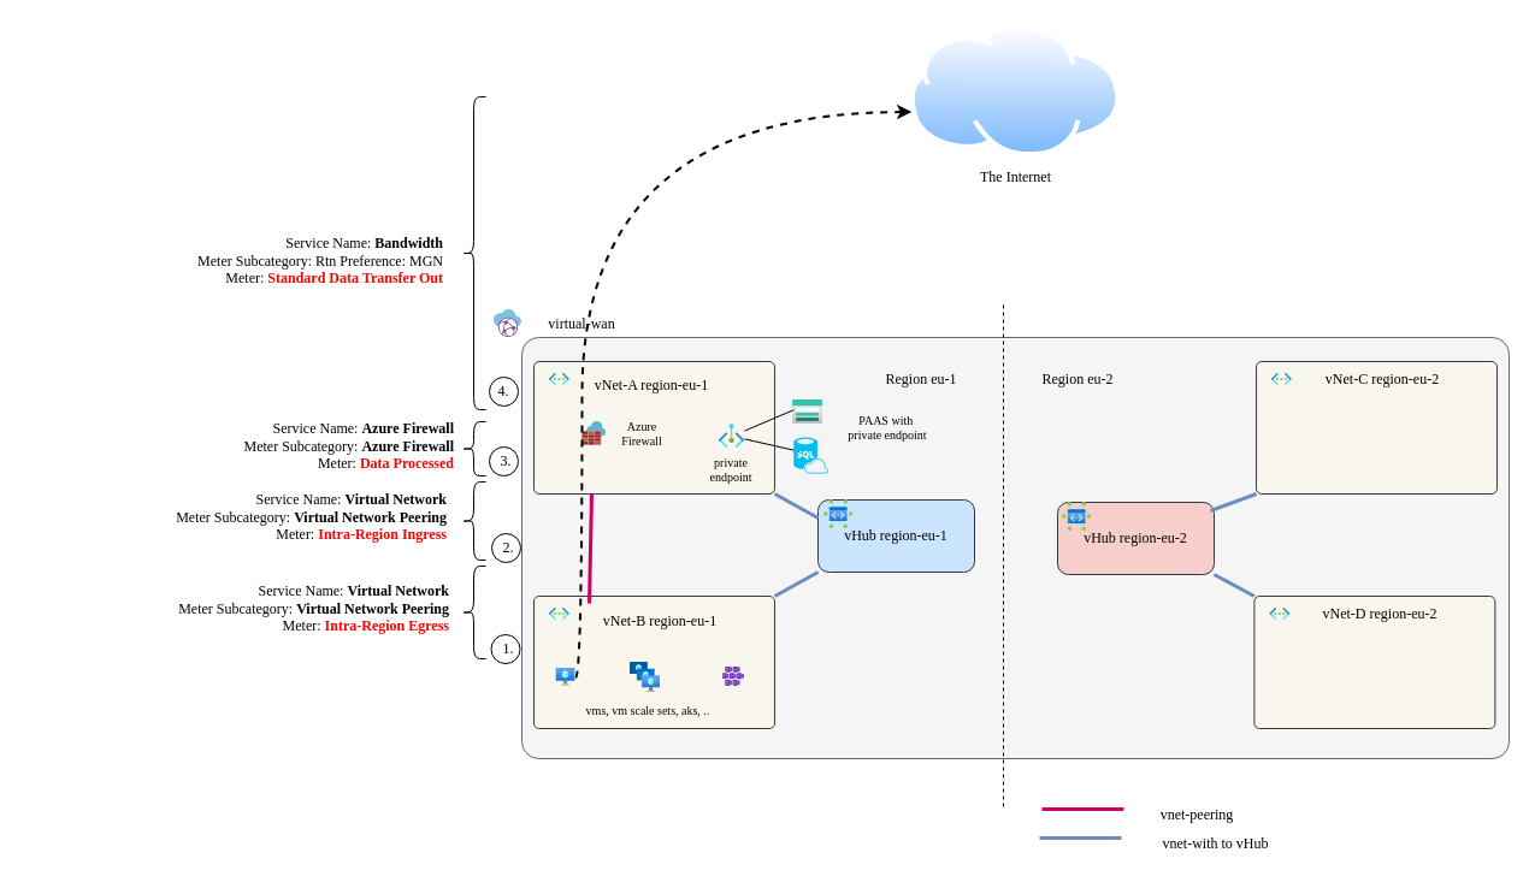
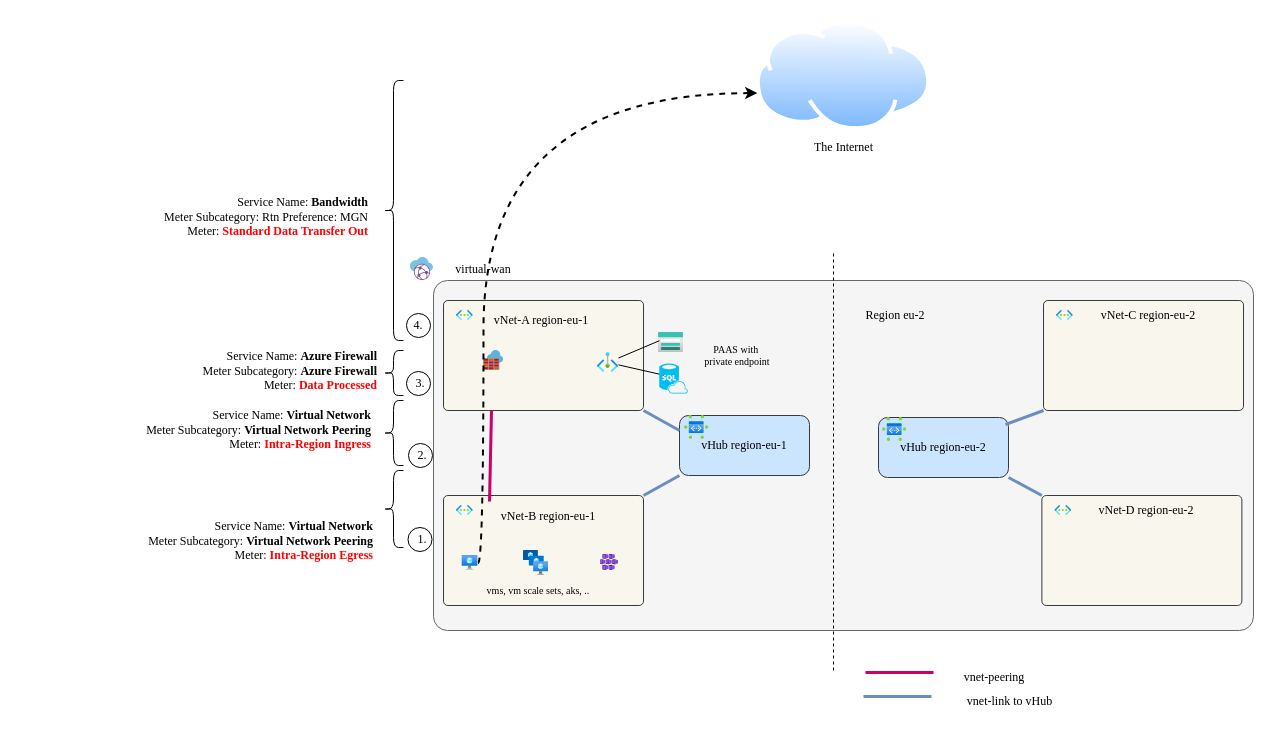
  <mxCell id="0" />
  <mxCell id="1" parent="0" />
  <mxCell id="2" value="" style="ellipse;whiteSpace=wrap;html=1;aspect=fixed;" vertex="1" parent="1"><mxGeometry x="407.5" y="527" width="24" height="24" as="geometry" /></mxCell>
  <mxCell id="3" value="" style="rounded=1;whiteSpace=wrap;html=1;arcSize=4;fillColor=#f5f5f5;fontColor=#333333;strokeColor=#666666;" parent="1" vertex="1"><mxGeometry x="433" y="280" width="820" height="350" as="geometry" /></mxCell>
  <mxCell id="4" value="The Internet" style="image;aspect=fixed;perimeter=ellipsePerimeter;html=1;align=center;shadow=0;dashed=0;spacingTop=3;image=img/lib/active_directory/internet_cloud.svg;fontFamily=Lucida Console;" parent="1" vertex="1"><mxGeometry x="755.7" y="20" width="174.6" height="110" as="geometry" /></mxCell>
  <mxCell id="5" value="vHub region-eu-1 " style="rounded=1;whiteSpace=wrap;html=1;fontFamily=Lucida Console;fillColor=#cce5ff;strokeColor=#36393d;" parent="1" vertex="1"><mxGeometry x="679" y="415" width="130" height="60" as="geometry" /></mxCell>
- <mxCell id="6" value="&lt;font face=&quot;Lucida Console&quot;&gt;vHub region-eu-2&lt;/font&gt;" style="rounded=1;whiteSpace=wrap;html=1;fillColor=#f8cecc;strokeColor=#36393d;" parent="1" vertex="1"><mxGeometry x="878" y="417" width="130" height="60" as="geometry" /></mxCell>
+ <mxCell id="6" value="&lt;font face=&quot;Lucida Console&quot;&gt;vHub region-eu-2&lt;/font&gt;" style="rounded=1;whiteSpace=wrap;html=1;fillColor=#cce5ff;strokeColor=#36393d;" parent="1" vertex="1"><mxGeometry x="878" y="417" width="130" height="60" as="geometry" /></mxCell>
  <mxCell id="7" style="rounded=0;orthogonalLoop=1;jettySize=auto;html=1;exitX=1;exitY=1;exitDx=0;exitDy=0;entryX=0;entryY=0.25;entryDx=0;entryDy=0;endArrow=none;startFill=0;strokeWidth=3;fillColor=#dae8fc;strokeColor=#6c8ebf;" parent="1" source="8" target="5" edge="1"><mxGeometry relative="1" as="geometry" /></mxCell>
  <mxCell id="8" value="" style="rounded=1;whiteSpace=wrap;html=1;arcSize=4;fillColor=#f9f7ed;strokeColor=#36393d;" parent="1" vertex="1"><mxGeometry x="443" y="300" width="200" height="110" as="geometry" /></mxCell>
  <mxCell id="9" value="" style="image;aspect=fixed;html=1;points=[];align=center;fontSize=12;image=img/lib/azure2/networking/Virtual_Networks.svg;" parent="1" vertex="1"><mxGeometry x="456" y="310" width="16.75" height="10" as="geometry" /></mxCell>
  <mxCell id="10" value="vNet-A region-eu-1" style="text;html=1;align=center;verticalAlign=middle;whiteSpace=wrap;rounded=0;fontFamily=Lucida Console;" parent="1" vertex="1"><mxGeometry x="471" y="305" width="140" height="30" as="geometry" /></mxCell>
  <mxCell id="11" style="rounded=0;orthogonalLoop=1;jettySize=auto;html=1;exitX=1;exitY=0;exitDx=0;exitDy=0;entryX=0;entryY=1;entryDx=0;entryDy=0;endArrow=none;startFill=0;strokeWidth=3;fillColor=#dae8fc;strokeColor=#6c8ebf;" parent="1" source="12" target="5" edge="1"><mxGeometry relative="1" as="geometry" /></mxCell>
  <mxCell id="12" value="" style="rounded=1;whiteSpace=wrap;html=1;arcSize=4;fillColor=#f9f7ed;strokeColor=#36393d;" parent="1" vertex="1"><mxGeometry x="443" y="495" width="200" height="110" as="geometry" /></mxCell>
  <mxCell id="13" value="" style="image;aspect=fixed;html=1;points=[];align=center;fontSize=12;image=img/lib/azure2/networking/Virtual_Networks.svg;" parent="1" vertex="1"><mxGeometry x="456" y="505" width="16.75" height="10" as="geometry" /></mxCell>
  <mxCell id="14" value="vNet-B region-eu-1" style="text;html=1;align=center;verticalAlign=middle;whiteSpace=wrap;rounded=0;fontFamily=Lucida Console;" parent="1" vertex="1"><mxGeometry x="478" y="501" width="140" height="30" as="geometry" /></mxCell>
  <mxCell id="15" value="" style="rounded=1;whiteSpace=wrap;html=1;arcSize=4;fillColor=#f9f7ed;strokeColor=#36393d;" parent="1" vertex="1"><mxGeometry x="1043" y="300" width="200" height="110" as="geometry" /></mxCell>
  <mxCell id="16" value="" style="image;aspect=fixed;html=1;points=[];align=center;fontSize=12;image=img/lib/azure2/networking/Virtual_Networks.svg;" parent="1" vertex="1"><mxGeometry x="1056" y="310" width="16.75" height="10" as="geometry" /></mxCell>
  <mxCell id="17" style="rounded=0;orthogonalLoop=1;jettySize=auto;html=1;exitX=0.25;exitY=1;exitDx=0;exitDy=0;entryX=0.093;entryY=0;entryDx=0;entryDy=0;entryPerimeter=0;endArrow=none;startFill=0;strokeWidth=3;fillColor=#fff2cc;strokeColor=#CC0066;" parent="1" edge="1"><mxGeometry relative="1" as="geometry"><mxPoint x="491" y="410" as="sourcePoint" /><mxPoint x="489.02" y="501" as="targetPoint" /></mxGeometry></mxCell>
  <mxCell id="18" value="vNet-C region-eu-2" style="text;html=1;align=center;verticalAlign=middle;whiteSpace=wrap;rounded=0;fontFamily=Lucida Console;" parent="1" vertex="1"><mxGeometry x="1078" y="300" width="140" height="30" as="geometry" /></mxCell>
  <mxCell id="19" value="" style="image;aspect=fixed;html=1;points=[];align=center;fontSize=12;image=img/lib/azure2/networking/Virtual_WAN_Hub.svg;" parent="1" vertex="1"><mxGeometry x="684" y="415" width="24.38" height="24" as="geometry" /></mxCell>
  <mxCell id="20" value="" style="image;aspect=fixed;html=1;points=[];align=center;fontSize=12;image=img/lib/azure2/networking/Virtual_WAN_Hub.svg;" parent="1" vertex="1"><mxGeometry x="882" y="417" width="24.38" height="24" as="geometry" /></mxCell>
  <mxCell id="21" style="rounded=0;orthogonalLoop=1;jettySize=auto;html=1;exitX=0;exitY=1;exitDx=0;exitDy=0;entryX=0.977;entryY=0.117;entryDx=0;entryDy=0;entryPerimeter=0;strokeWidth=3;fillColor=#dae8fc;strokeColor=#6c8ebf;endArrow=none;startFill=0;" parent="1" source="15" target="6" edge="1"><mxGeometry relative="1" as="geometry" /></mxCell>
  <mxCell id="22" style="rounded=0;orthogonalLoop=1;jettySize=auto;html=1;exitX=0;exitY=0;exitDx=0;exitDy=0;entryX=1;entryY=1;entryDx=0;entryDy=0;endArrow=none;startFill=0;strokeWidth=3;fillColor=#dae8fc;strokeColor=#6c8ebf;" parent="1" source="23" target="6" edge="1"><mxGeometry relative="1" as="geometry" /></mxCell>
  <mxCell id="23" value="" style="rounded=1;whiteSpace=wrap;html=1;arcSize=4;fillColor=#f9f7ed;strokeColor=#36393d;" parent="1" vertex="1"><mxGeometry x="1041.38" y="495" width="200" height="110" as="geometry" /></mxCell>
  <mxCell id="24" value="" style="image;aspect=fixed;html=1;points=[];align=center;fontSize=12;image=img/lib/azure2/networking/Virtual_Networks.svg;" parent="1" vertex="1"><mxGeometry x="1054.38" y="505" width="16.75" height="10" as="geometry" /></mxCell>
  <mxCell id="25" value="vNet-D region-eu-2" style="text;html=1;align=center;verticalAlign=middle;whiteSpace=wrap;rounded=0;fontFamily=Lucida Console;" parent="1" vertex="1"><mxGeometry x="1076.38" y="495" width="140" height="30" as="geometry" /></mxCell>
  <mxCell id="26" value="" style="image;sketch=0;aspect=fixed;html=1;points=[];align=center;fontSize=12;image=img/lib/mscae/Virtual_WANs.svg;" parent="1" vertex="1"><mxGeometry x="410" y="257" width="23" height="23" as="geometry" /></mxCell>
  <mxCell id="27" value="&lt;font face=&quot;Lucida Console&quot;&gt;virtual-wan&lt;/font&gt;" style="text;html=1;align=center;verticalAlign=middle;whiteSpace=wrap;rounded=0;" parent="1" vertex="1"><mxGeometry x="433" y="253.5" width="100" height="30" as="geometry" /></mxCell>
  <mxCell id="28" value="" style="endArrow=none;dashed=1;html=1;rounded=0;" parent="1" edge="1"><mxGeometry width="50" height="50" relative="1" as="geometry"><mxPoint x="833" y="670" as="sourcePoint" /><mxPoint x="833" y="250" as="targetPoint" /></mxGeometry></mxCell>
- <mxCell id="29" value="Region eu-1" style="text;html=1;align=center;verticalAlign=middle;whiteSpace=wrap;rounded=0;fontFamily=Lucida Console;" parent="1" vertex="1"><mxGeometry x="720.38" y="300" width="90" height="30" as="geometry" /></mxCell>
  <mxCell id="30" value="Region eu-2" style="text;html=1;align=center;verticalAlign=middle;whiteSpace=wrap;rounded=0;fontFamily=Lucida Console;" parent="1" vertex="1"><mxGeometry x="850.38" y="300" width="90" height="30" as="geometry" /></mxCell>
  <mxCell id="31" style="rounded=0;orthogonalLoop=1;jettySize=auto;html=1;exitX=0.25;exitY=1;exitDx=0;exitDy=0;endArrow=none;startFill=0;strokeWidth=3;fillColor=#fff2cc;strokeColor=#CC0066;" parent="1" edge="1"><mxGeometry relative="1" as="geometry"><mxPoint x="864.98" y="672" as="sourcePoint" /><mxPoint x="933" y="672" as="targetPoint" /></mxGeometry></mxCell>
  <mxCell id="32" style="rounded=0;orthogonalLoop=1;jettySize=auto;html=1;endArrow=none;startFill=0;strokeWidth=3;fillColor=#dae8fc;strokeColor=#6c8ebf;" parent="1" edge="1"><mxGeometry relative="1" as="geometry"><mxPoint x="863" y="696" as="sourcePoint" /><mxPoint x="931" y="696" as="targetPoint" /></mxGeometry></mxCell>
  <mxCell id="33" value="vnet-peering" style="text;html=1;align=center;verticalAlign=middle;whiteSpace=wrap;rounded=0;fontFamily=Lucida Console;" parent="1" vertex="1"><mxGeometry x="929" y="662" width="130" height="30" as="geometry" /></mxCell>
- <mxCell id="34" value="vnet-with to vHub" style="text;html=1;align=center;verticalAlign=middle;whiteSpace=wrap;rounded=0;fontFamily=Lucida Console;" parent="1" vertex="1"><mxGeometry x="928.38" y="686" width="162.62" height="30" as="geometry" /></mxCell>
+ <mxCell id="34" value="vnet-link to vHub" style="text;html=1;align=center;verticalAlign=middle;whiteSpace=wrap;rounded=0;fontFamily=Lucida Console;" parent="1" vertex="1"><mxGeometry x="928.38" y="686" width="162.62" height="30" as="geometry" /></mxCell>
  <mxCell id="35" value="" style="image;aspect=fixed;html=1;points=[];align=center;fontSize=12;image=img/lib/azure2/compute/VM_Scale_Sets.svg;" parent="1" vertex="1"><mxGeometry x="523" y="550" width="25" height="25" as="geometry" /></mxCell>
  <mxCell id="36" value="" style="image;aspect=fixed;html=1;points=[];align=center;fontSize=12;image=img/lib/azure2/compute/Virtual_Machine.svg;" parent="1" vertex="1"><mxGeometry x="461.44" y="555" width="16.17" height="15" as="geometry" /></mxCell>
  <mxCell id="37" value="" style="image;sketch=0;aspect=fixed;html=1;points=[];align=center;fontSize=12;image=img/lib/mscae/Azure_Firewall.svg;" parent="1" vertex="1"><mxGeometry x="483" y="350" width="20" height="20" as="geometry" /></mxCell>
- <mxCell id="38" value="&lt;div&gt;Azure&lt;/div&gt;&lt;div&gt;Firewall&lt;/div&gt;" style="text;html=1;align=center;verticalAlign=middle;whiteSpace=wrap;rounded=0;fontFamily=Lucida Console;fontSize=10;" parent="1" vertex="1"><mxGeometry x="503" y="345" width="60" height="30" as="geometry" /></mxCell>
  <mxCell id="39" value="" style="image;aspect=fixed;html=1;points=[];align=center;fontSize=12;image=img/lib/azure2/storage/Storage_Accounts.svg;" parent="1" vertex="1"><mxGeometry x="658" y="332" width="25" height="20" as="geometry" /></mxCell>
- <mxCell id="40" value="&lt;div&gt;private endpoint&lt;/div&gt;" style="text;html=1;align=center;verticalAlign=middle;whiteSpace=wrap;rounded=0;fontFamily=Lucida Console;fontSize=10;" parent="1" vertex="1"><mxGeometry x="577.49" y="375" width="60" height="30" as="geometry" /></mxCell>
  <mxCell id="41" value="" style="image;aspect=fixed;html=1;points=[];align=center;fontSize=12;image=img/lib/azure2/other/Private_Endpoints.svg;" parent="1" vertex="1"><mxGeometry x="596.97" y="352" width="21.03" height="20" as="geometry" /></mxCell>
  <mxCell id="42" style="rounded=0;orthogonalLoop=1;jettySize=auto;html=1;entryX=0.168;entryY=0.391;entryDx=0;entryDy=0;entryPerimeter=0;endArrow=none;startFill=0;" parent="1" source="41" target="43" edge="1"><mxGeometry relative="1" as="geometry" /></mxCell>
  <mxCell id="43" value="" style="verticalLabelPosition=bottom;html=1;verticalAlign=top;align=center;strokeColor=none;fillColor=#00BEF2;shape=mxgraph.azure.sql_database_sql_azure;" parent="1" vertex="1"><mxGeometry x="658.75" y="363" width="28.5" height="30" as="geometry" /></mxCell>
  <mxCell id="44" value="&lt;div&gt;PAAS with&amp;nbsp;&lt;/div&gt;&lt;div&gt;private endpoint&lt;/div&gt;" style="text;html=1;align=center;verticalAlign=middle;whiteSpace=wrap;rounded=0;fontFamily=Lucida Console;fontSize=10;" parent="1" vertex="1"><mxGeometry x="687.25" y="340" width="100" height="30" as="geometry" /></mxCell>
  <mxCell id="45" style="rounded=0;orthogonalLoop=1;jettySize=auto;html=1;entryX=0.035;entryY=0.41;entryDx=0;entryDy=0;entryPerimeter=0;endArrow=none;startFill=0;" parent="1" source="41" target="39" edge="1"><mxGeometry relative="1" as="geometry" /></mxCell>
  <mxCell id="46" value="vms, vm scale sets, aks, .." style="text;html=1;align=center;verticalAlign=middle;whiteSpace=wrap;rounded=0;fontFamily=Lucida Console;fontSize=10;" parent="1" vertex="1"><mxGeometry x="433" y="575" width="210" height="30" as="geometry" /></mxCell>
  <mxCell id="47" value="" style="image;aspect=fixed;html=1;points=[];align=center;fontSize=12;image=img/lib/azure2/compute/Kubernetes_Services.svg;" parent="1" vertex="1"><mxGeometry x="599.52" y="553.69" width="18.48" height="16.31" as="geometry" /></mxCell>
  <mxCell id="48" style="edgeStyle=orthogonalEdgeStyle;rounded=0;orthogonalLoop=1;jettySize=auto;html=1;entryX=0.006;entryY=0.66;entryDx=0;entryDy=0;entryPerimeter=0;curved=1;strokeWidth=2;dashed=1;" parent="1" source="36" target="4" edge="1"><mxGeometry relative="1" as="geometry"><Array as="points"><mxPoint x="483" y="562" /><mxPoint x="483" y="93" /></Array></mxGeometry></mxCell>
  <mxCell id="49" value="" style="shape=curlyBracket;whiteSpace=wrap;html=1;rounded=1;labelPosition=left;verticalLabelPosition=middle;align=right;verticalAlign=middle;" vertex="1" parent="1"><mxGeometry x="383" y="470" width="20" height="77" as="geometry" /></mxCell>
  <mxCell id="50" value="" style="shape=curlyBracket;whiteSpace=wrap;html=1;rounded=1;labelPosition=left;verticalLabelPosition=middle;align=right;verticalAlign=middle;" vertex="1" parent="1"><mxGeometry x="383" y="400" width="20" height="65" as="geometry" /></mxCell>
- <mxCell id="51" value="&lt;font face=&quot;Lucida Console&quot;&gt;&lt;br&gt;Service Name: &lt;b&gt;Virtual Network&lt;br&gt;&lt;/b&gt;&lt;/font&gt;&lt;div&gt;&lt;font face=&quot;Lucida Console&quot;&gt;Meter Subcategory: &lt;b&gt;Virtual Network Peering&lt;/b&gt;&lt;/font&gt;&lt;/div&gt;&lt;div&gt;&lt;font face=&quot;Lucida Console&quot;&gt;Meter: &lt;b&gt;&lt;span style=&quot;color: rgb(255, 0, 0);&quot;&gt;Intra-Region Egress&lt;/span&gt;&lt;/b&gt;&lt;/font&gt;&lt;/div&gt;" style="text;html=1;align=right;verticalAlign=middle;rounded=0;whiteSpace=wrap;" vertex="1" parent="1"><mxGeometry x="25" y="463" width="350" height="70" as="geometry" /></mxCell>
+ <mxCell id="51" value="&lt;font face=&quot;Lucida Console&quot;&gt;&lt;br&gt;Service Name: &lt;b&gt;Virtual Network&lt;br&gt;&lt;/b&gt;&lt;/font&gt;&lt;div&gt;&lt;font face=&quot;Lucida Console&quot;&gt;Meter Subcategory: &lt;b&gt;Virtual Network Peering&lt;/b&gt;&lt;/font&gt;&lt;/div&gt;&lt;div&gt;&lt;font face=&quot;Lucida Console&quot;&gt;Meter: &lt;b&gt;&lt;span style=&quot;color: rgb(255, 0, 0);&quot;&gt;Intra-Region Egress&lt;/span&gt;&lt;/b&gt;&lt;/font&gt;&lt;/div&gt;" style="text;html=1;align=right;verticalAlign=middle;rounded=0;whiteSpace=wrap;" vertex="1" parent="1"><mxGeometry x="25" y="498" width="350" height="70" as="geometry" /></mxCell>
  <mxCell id="52" value="&lt;font face=&quot;Lucida Console&quot;&gt;&lt;br&gt;Service Name: &lt;b&gt;Virtual Network&lt;br&gt;&lt;/b&gt;&lt;/font&gt;&lt;div&gt;&lt;font face=&quot;Lucida Console&quot;&gt;Meter Subcategory: &lt;b&gt;Virtual Network Peering&lt;/b&gt;&lt;/font&gt;&lt;/div&gt;&lt;div&gt;&lt;font face=&quot;Lucida Console&quot;&gt;Meter: &lt;b&gt;&lt;span style=&quot;color: rgb(255, 0, 0);&quot;&gt;Intra-Region Ingress&lt;/span&gt;&lt;/b&gt;&lt;/font&gt;&lt;/div&gt;" style="text;html=1;align=right;verticalAlign=middle;rounded=0;whiteSpace=wrap;" vertex="1" parent="1"><mxGeometry x="23" y="387" width="350" height="70" as="geometry" /></mxCell>
  <mxCell id="53" value="" style="shape=curlyBracket;whiteSpace=wrap;html=1;rounded=1;labelPosition=left;verticalLabelPosition=middle;align=right;verticalAlign=middle;" vertex="1" parent="1"><mxGeometry x="383" y="350" width="20" height="45" as="geometry" /></mxCell>
  <mxCell id="54" value="&lt;font face=&quot;Lucida Console&quot;&gt;&lt;br&gt;Service Name: &lt;b&gt;Azure Firewall&lt;/b&gt;&lt;/font&gt;&lt;div&gt;&lt;font face=&quot;Lucida Console&quot;&gt;Meter Subcategory: &lt;b&gt;Azure Firewall&lt;/b&gt;&lt;/font&gt;&lt;/div&gt;&lt;div&gt;&lt;font face=&quot;Lucida Console&quot;&gt;Meter: &lt;b&gt;&lt;span style=&quot;color: rgb(255, 0, 0);&quot;&gt;Data Processed&lt;/span&gt;&lt;/b&gt;&lt;/font&gt;&lt;/div&gt;" style="text;html=1;align=right;verticalAlign=middle;rounded=0;whiteSpace=wrap;" vertex="1" parent="1"><mxGeometry x="29" y="328" width="350" height="70" as="geometry" /></mxCell>
  <mxCell id="55" value="" style="shape=curlyBracket;whiteSpace=wrap;html=1;rounded=1;labelPosition=left;verticalLabelPosition=middle;align=right;verticalAlign=middle;" vertex="1" parent="1"><mxGeometry x="383" y="80" width="20" height="260" as="geometry" /></mxCell>
  <mxCell id="56" value="&lt;font face=&quot;Lucida Console&quot;&gt;&lt;br&gt;Service Name: &lt;b&gt;Bandwidth&lt;/b&gt;&lt;/font&gt;&lt;div&gt;&lt;font face=&quot;Lucida Console&quot;&gt;Meter Subcategory: &lt;/font&gt;&lt;span class=&quot;pie-legend-title ellipsis&quot;&gt;&lt;font face=&quot;Lucida Console&quot;&gt;Rtn Preference: MGN&lt;/font&gt;&lt;/span&gt;&lt;/div&gt;&lt;div&gt;&lt;font face=&quot;Lucida Console&quot;&gt;Meter: &lt;b&gt;&lt;span style=&quot;color: rgb(255, 0, 0);&quot;&gt;Standard Data Transfer Out&lt;/span&gt;&lt;/b&gt;&lt;/font&gt;&lt;/div&gt;" style="text;html=1;align=right;verticalAlign=middle;rounded=0;whiteSpace=wrap;" vertex="1" parent="1"><mxGeometry x="20" y="174" width="350" height="70" as="geometry" /></mxCell>
  <mxCell id="57" value="1." style="text;html=1;align=center;verticalAlign=middle;whiteSpace=wrap;rounded=0;fontFamily=Lucida Console;" vertex="1" parent="1"><mxGeometry x="391.5" y="524" width="60" height="30" as="geometry" /></mxCell>
  <mxCell id="58" value="" style="ellipse;whiteSpace=wrap;html=1;aspect=fixed;" vertex="1" parent="1"><mxGeometry x="408" y="443" width="24" height="24" as="geometry" /></mxCell>
  <mxCell id="59" value="2." style="text;html=1;align=center;verticalAlign=middle;whiteSpace=wrap;rounded=0;fontFamily=Lucida Console;" vertex="1" parent="1"><mxGeometry x="392" y="440" width="60" height="30" as="geometry" /></mxCell>
  <mxCell id="60" value="" style="ellipse;whiteSpace=wrap;html=1;aspect=fixed;" vertex="1" parent="1"><mxGeometry x="406" y="371" width="24" height="24" as="geometry" /></mxCell>
  <mxCell id="61" value="3." style="text;html=1;align=center;verticalAlign=middle;whiteSpace=wrap;rounded=0;fontFamily=Lucida Console;" vertex="1" parent="1"><mxGeometry x="390" y="368" width="60" height="30" as="geometry" /></mxCell>
  <mxCell id="62" value="" style="ellipse;whiteSpace=wrap;html=1;aspect=fixed;" vertex="1" parent="1"><mxGeometry x="406" y="313" width="24" height="24" as="geometry" /></mxCell>
  <mxCell id="63" value="4." style="text;html=1;align=center;verticalAlign=middle;whiteSpace=wrap;rounded=0;fontFamily=Lucida Console;" vertex="1" parent="1"><mxGeometry x="388" y="310" width="60" height="30" as="geometry" /></mxCell>
